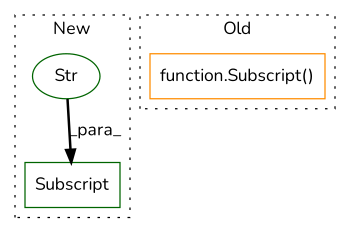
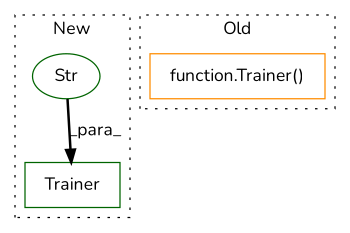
  digraph {
    fontname=Nunito
    node [shape=box color=darkgreen fontname=Nunito]
-   n1 [a=63 l="34,0" label=Subscript s="1664,0"]
+   n1 [a=63 l="34,0" label=Trainer s="1664,0"]
    n2 [a=66 l=22 label=Str s=1675 shape=ellipse]
-   n3 [a=75 l="17,6" label="function.Subscript()" s="1636,1742" color=darkorange]
+   n3 [a=75 l="17,6" label="function.Trainer()" s="1636,1742" color=darkorange]
    subgraph cluster_1 {
      label=New
      style=dotted
      n1
      n2
    }
    subgraph cluster_2 {
      label=Old
      style=dotted
      n3
    }
    n2 -> n1 [label=_para_ style=bold fontname=Nunito]
  }
